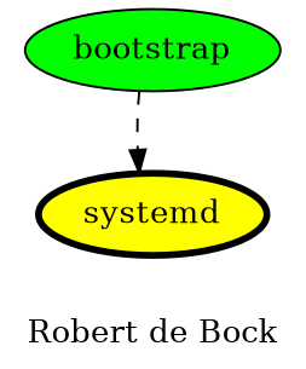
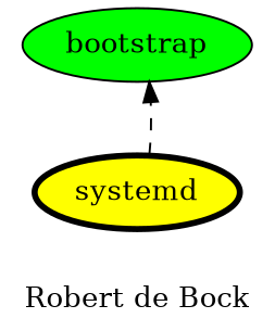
  digraph {
    label="Robert de Bock"
    node [style=filled]
    bootstrap [fillcolor=green]
    systemd [fillcolor=yellow penwidth=3]
-   bootstrap -> systemd [style=dashed]
+   systemd -> bootstrap [style=dashed]
  }
